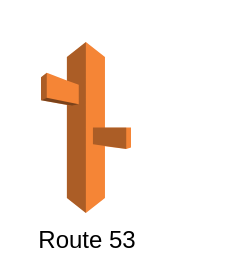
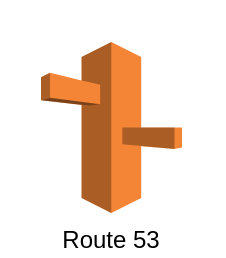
  <mxCell id="0" />
  <mxCell id="1" parent="0" />
- <mxCell id="2" value="Route 53" style="outlineConnect=0;dashed=0;verticalLabelPosition=bottom;verticalAlign=top;align=center;html=1;shape=mxgraph.aws3.route_53;fillColor=#F58536;gradientColor=none;" vertex="1" parent="1"><mxGeometry x="20" y="20.5" width="45" height="85.5" as="geometry" /></mxCell>
+ <mxCell id="2" value="Route 53" style="outlineConnect=0;dashed=0;verticalLabelPosition=bottom;verticalAlign=top;align=center;html=1;shape=mxgraph.aws3.route_53;fillColor=#F58536;gradientColor=none;" vertex="1" parent="1"><mxGeometry x="20" y="20.5" width="70.5" height="85.5" as="geometry" /></mxCell>
